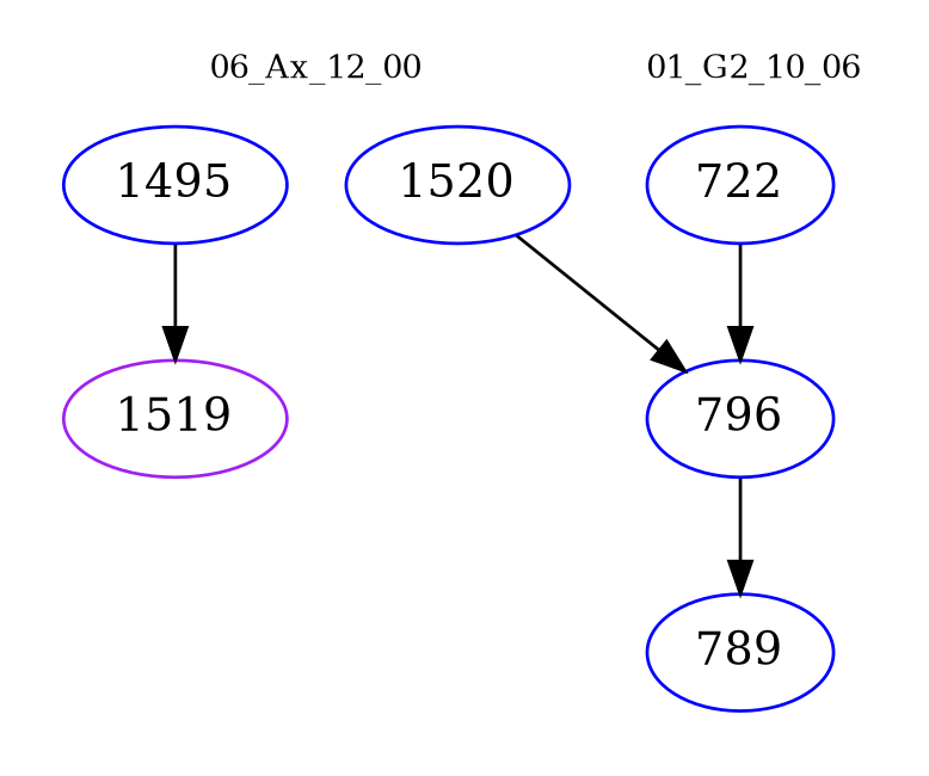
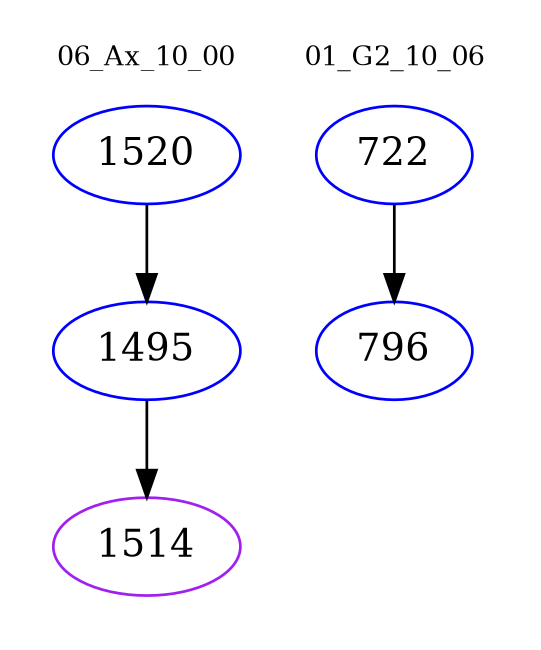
  digraph {
    node [color=blue]
    edge [color=black]
    n1 [label=1520]
    n2 [label=1495]
-   n3 [color=purple label=1519]
+   n3 [color=purple label=1514]
    n4 [label=722]
    n5 [label=796]
-   n6 [label=789]
    subgraph cluster_1 {
      color=white
      fontsize=10
-     label="06_Ax_12_00"
+     label="06_Ax_10_00"
      n1
      n2
      n3
    }
    subgraph cluster_2 {
      color=white
      fontsize=10
      label="01_G2_10_06"
      n4
      n5
-     n6
    }
-   n1 -> n5
+   n1 -> n2
    n2 -> n3
    n4 -> n5
-   n5 -> n6
  }
